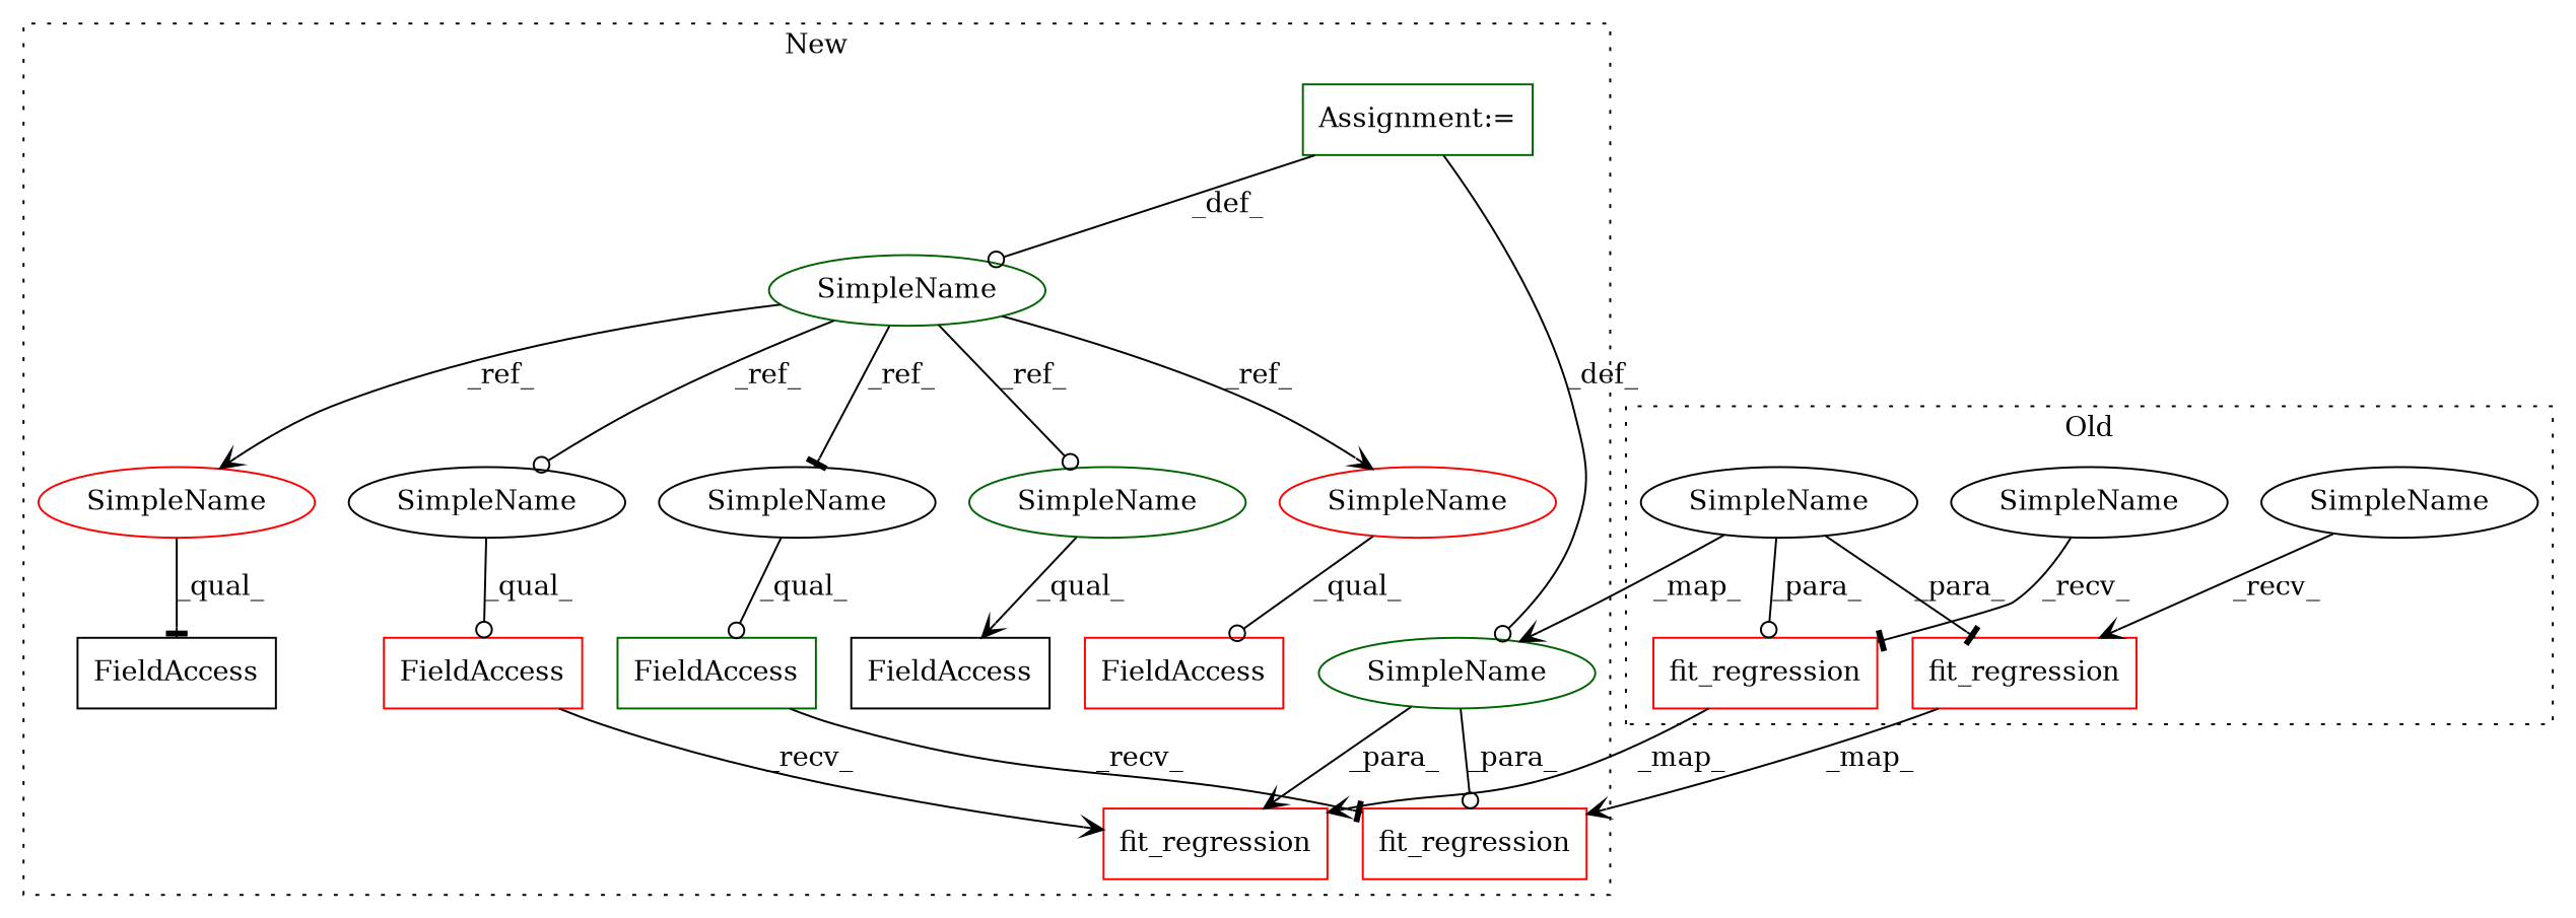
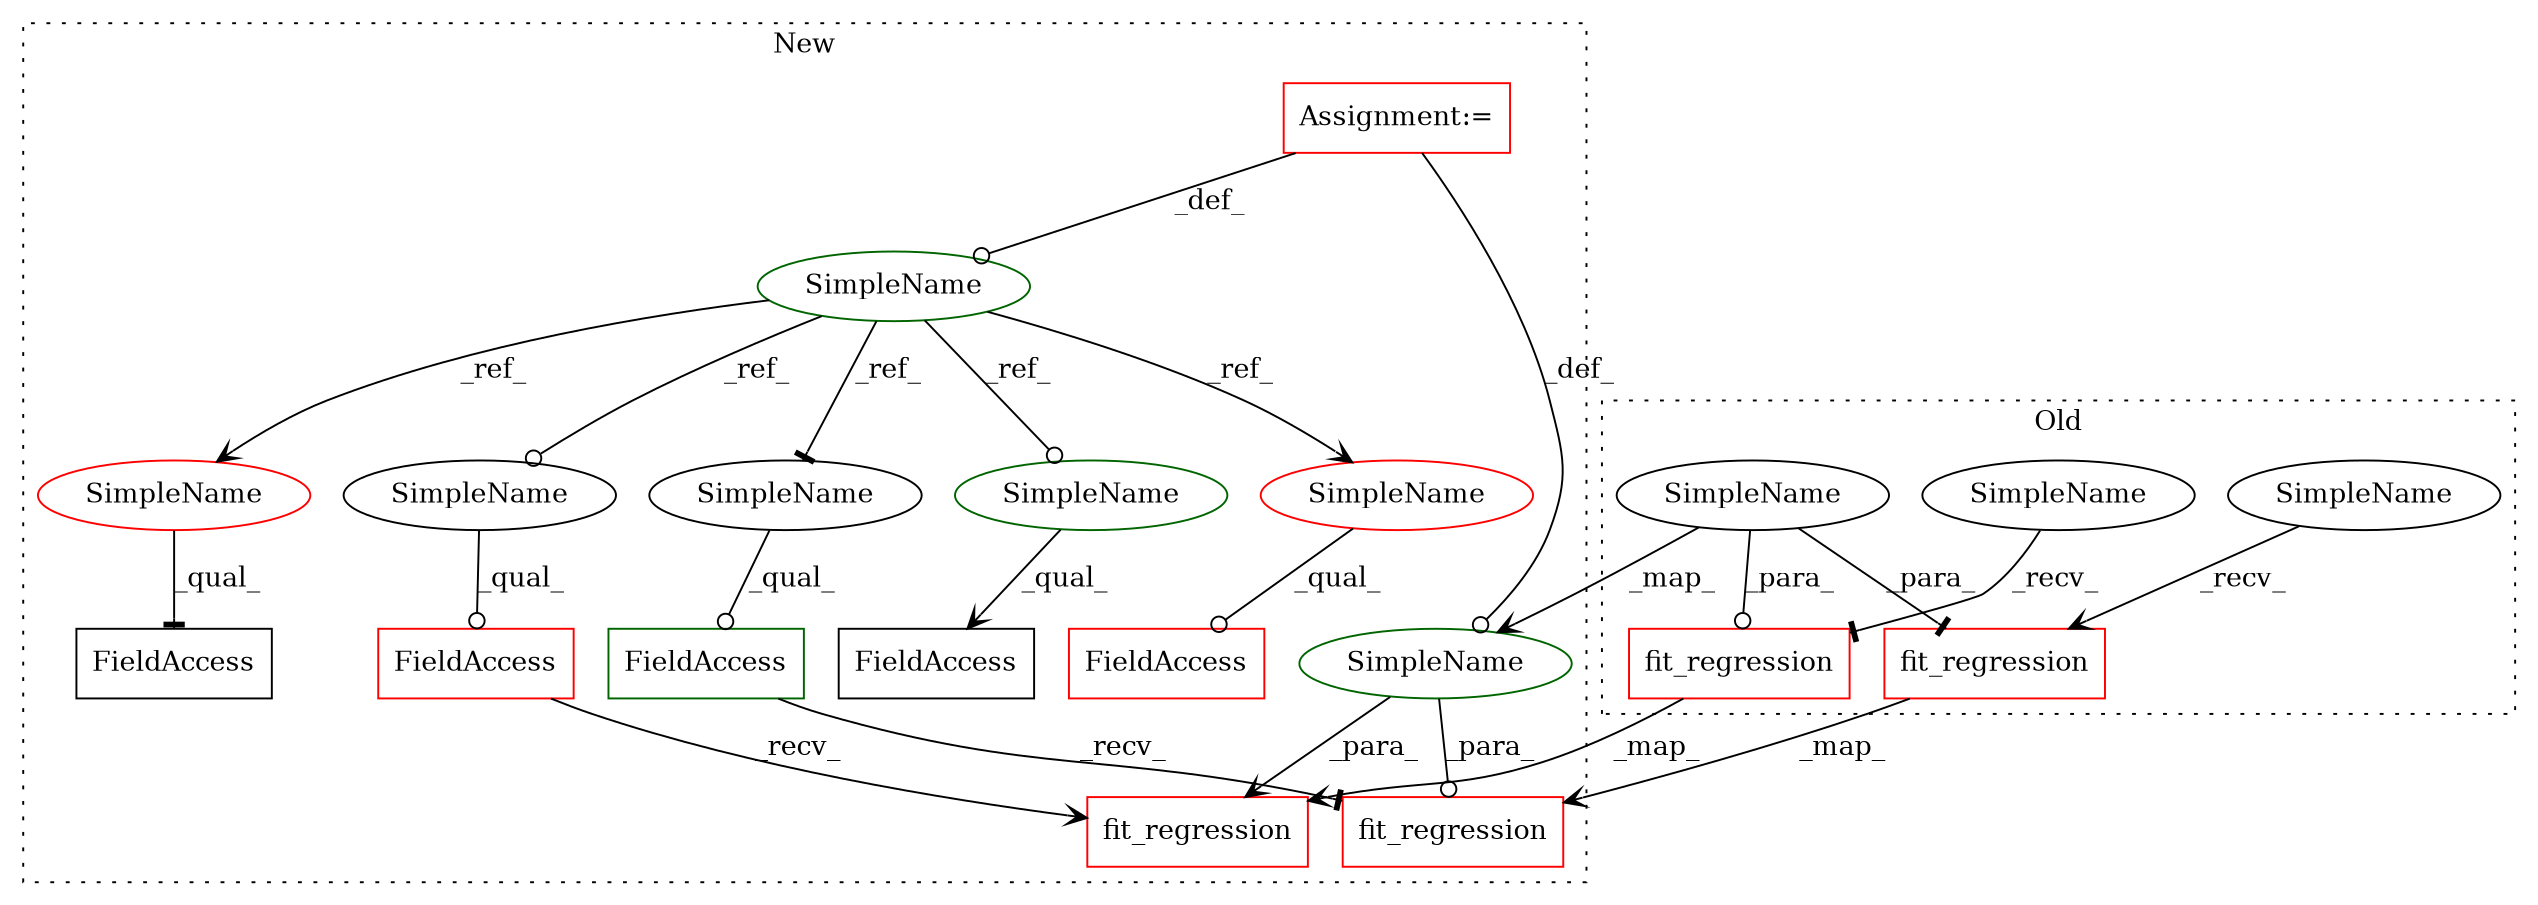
  digraph {
    node [a=42 l=7 s=16775 shape=box color=red]
    edge [arrowhead=vee]
    n1 [a=32 l="15,1" label=fit_regression s="16131,16166"]
    n2 [l=4 label=SimpleName s=15880 shape=ellipse color=black]
    n3 [a=32 l="15,1" label=fit_regression s="16707,16742"]
    n4 [l=11 label=SimpleName s=16119 shape=ellipse color=black]
    n5 [l=11 label=SimpleName s=16695 shape=ellipse color=black]
    n6 [a=32 l="15,1" label=fit_regression s="17387,17422"]
    n7 [l=4 label=SimpleName s=16520 shape=ellipse color=darkgreen]
    n8 [a=32 l="15,1" label=fit_regression s="16795,16830"]
    n9 [a=22 l=19 label=FieldAccess color=darkgreen]
    n10 [label=SimpleName s=16072 shape=ellipse color=darkgreen]
    n11 [a=22 l=18 label=FieldAccess s=16525 color=black]
    n12 [a=22 l=19 label=FieldAccess s=17367]
    n13 [a=22 l=12 label=FieldAccess s=17244]
    n14 [a=22 l=12 label=FieldAccess s=16658 color=black]
-   n15 [a=7 label="Assignment:=" s=16072 color=darkgreen]
+   n15 [a=7 label="Assignment:=" s=16072]
    n16 [label=SimpleName s=17367 shape=ellipse color=black]
    n17 [label=SimpleName s=17244 shape=ellipse]
    n18 [label=SimpleName s=16525 shape=ellipse]
    n19 [label=SimpleName shape=ellipse color=black]
    n20 [label=SimpleName s=16658 shape=ellipse color=darkgreen]
    subgraph cluster_1 {
      label=Old
      style=dotted
      n1
      n2
      n3
      n4
      n5
    }
    subgraph cluster_2 {
      label=New
      style=dotted
      n6
      n7
      n8
      n9
      n10
      n11
      n12
      n13
      n14
      n15
      n16
      n17
      n18
      n19
      n20
    }
    n1 -> n6 [label=_map_]
    n2 -> n1 [label=_para_ arrowhead=odot]
    n2 -> n3 [label=_para_ arrowhead=tee]
    n2 -> n7 [label=_map_]
    n3 -> n8 [label=_map_]
    n4 -> n1 [label=_recv_ arrowhead=tee]
    n5 -> n3 [label=_recv_]
    n7 -> n6 [label=_para_]
    n7 -> n8 [label=_para_ arrowhead=odot]
    n9 -> n8 [label=_recv_ arrowhead=tee]
    n10 -> n16 [label=_ref_ arrowhead=odot]
    n10 -> n17 [label=_ref_]
    n10 -> n18 [label=_ref_]
    n10 -> n19 [label=_ref_ arrowhead=tee]
    n10 -> n20 [label=_ref_ arrowhead=odot]
    n12 -> n6 [label=_recv_]
    n15 -> n7 [label=_def_ arrowhead=odot]
    n15 -> n10 [label=_def_ arrowhead=odot]
    n16 -> n12 [label=_qual_ arrowhead=odot]
    n17 -> n13 [label=_qual_ arrowhead=odot]
    n18 -> n11 [label=_qual_ arrowhead=tee]
    n19 -> n9 [label=_qual_ arrowhead=odot]
    n20 -> n14 [label=_qual_]
  }
